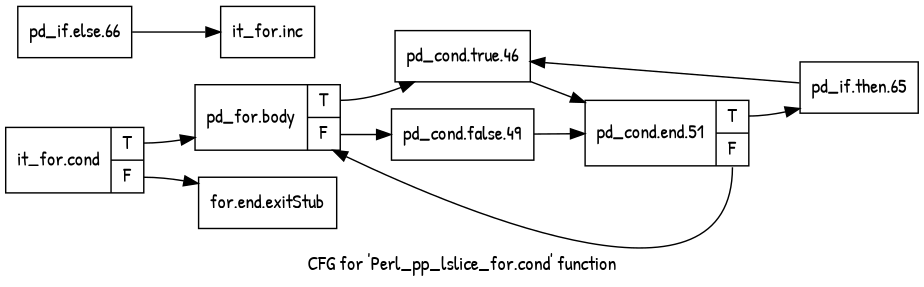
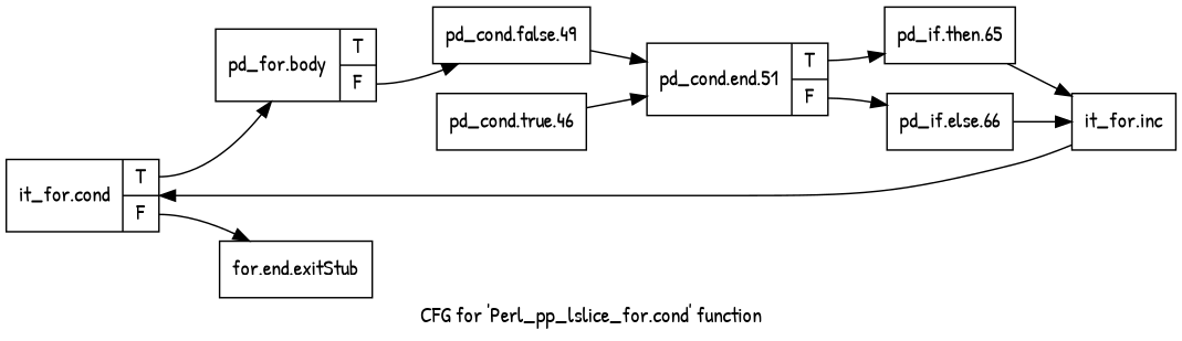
  digraph {
    fontname="Patrick Hand"
    label="CFG for 'Perl_pp_lslice_for.cond' function"
    rankdir=LR
    node [fontname="Patrick Hand" shape=record]
    edge [fontname="Patrick Hand"]
    n1 [label="{it_for.cond|{<s0>T|<s1>F}}"]
    n2 [label="{for.end.exitStub}"]
    n3 [label="{pd_for.body|{<s0>T|<s1>F}}"]
    n4 [label="{pd_cond.true.46}"]
    n5 [label="{pd_cond.false.49}"]
    n6 [label="{pd_cond.end.51|{<s0>T|<s1>F}}"]
    n7 [label="{pd_if.then.65}"]
    n8 [label="{pd_if.else.66}"]
    n9 [label="{it_for.inc}"]
    n1 -> n2 [tailport=s1]
    n1 -> n3 [tailport=s0]
-   n3 -> n4 [tailport=s0]
    n3 -> n5 [tailport=s1]
    n4 -> n6
    n5 -> n6
    n6 -> n7 [tailport=s0]
-   n6 -> n3 [tailport=s1]
-   n7 -> n4
+   n6 -> n8 [tailport=s1]
+   n7 -> n9
    n8 -> n9
+   n9 -> n1
  }
